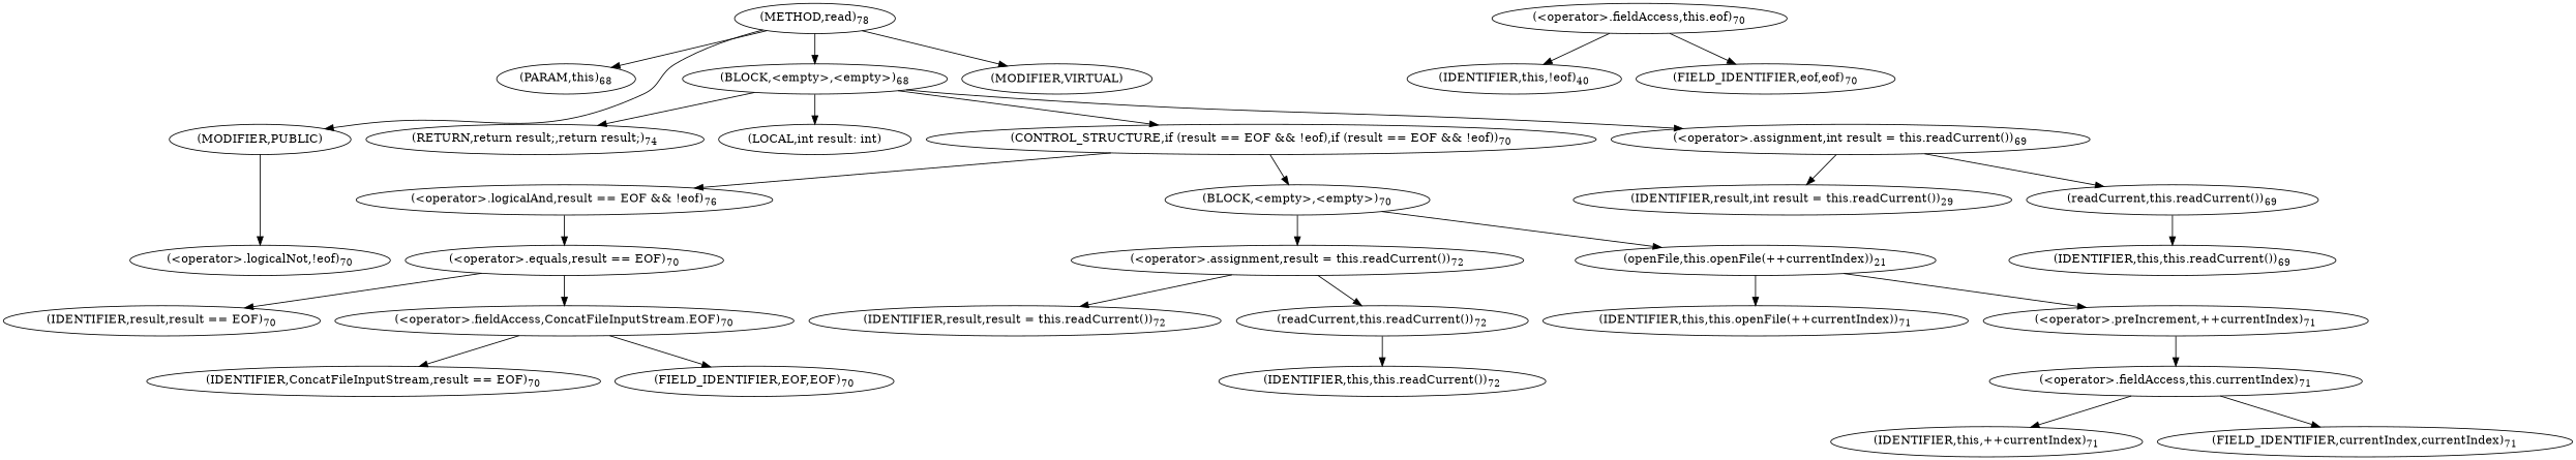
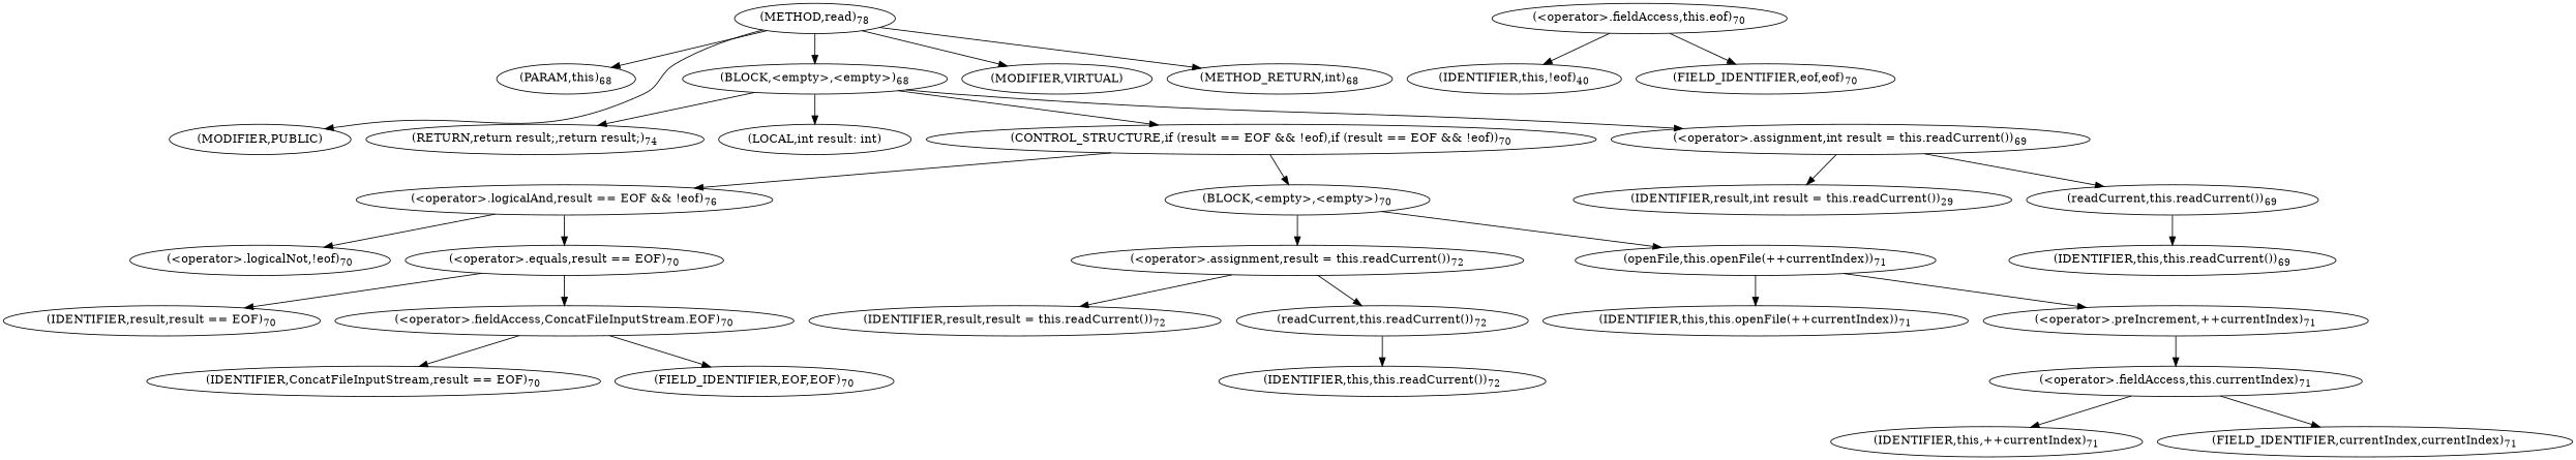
  digraph {
    n1 [label=<(METHOD,read)<SUB>78</SUB>>]
    n2 [label=<(PARAM,this)<SUB>68</SUB>>]
    n3 [label=<(BLOCK,&lt;empty&gt;,&lt;empty&gt;)<SUB>68</SUB>>]
    n4 [label=<(MODIFIER,PUBLIC)>]
    n5 [label=<(MODIFIER,VIRTUAL)>]
+   n6 [label=<(METHOD_RETURN,int)<SUB>68</SUB>>]
    n7 [label=<(LOCAL,int result: int)>]
    n8 [label=<(&lt;operator&gt;.assignment,int result = this.readCurrent())<SUB>69</SUB>>]
    n9 [label=<(CONTROL_STRUCTURE,if (result == EOF &amp;&amp; !eof),if (result == EOF &amp;&amp; !eof))<SUB>70</SUB>>]
    n10 [label=<(RETURN,return result;,return result;)<SUB>74</SUB>>]
    n11 [label=<(IDENTIFIER,result,int result = this.readCurrent())<SUB>29</SUB>>]
    n12 [label=<(readCurrent,this.readCurrent())<SUB>69</SUB>>]
    n13 [label=<(&lt;operator&gt;.logicalAnd,result == EOF &amp;&amp; !eof)<SUB>76</SUB>>]
    n14 [label=<(BLOCK,&lt;empty&gt;,&lt;empty&gt;)<SUB>70</SUB>>]
    n15 [label=<(IDENTIFIER,this,this.readCurrent())<SUB>69</SUB>>]
    n16 [label=<(&lt;operator&gt;.equals,result == EOF)<SUB>70</SUB>>]
    n17 [label=<(&lt;operator&gt;.logicalNot,!eof)<SUB>70</SUB>>]
-   n18 [label=<(openFile,this.openFile(++currentIndex))<SUB>21</SUB>>]
+   n18 [label=<(openFile,this.openFile(++currentIndex))<SUB>71</SUB>>]
    n19 [label=<(&lt;operator&gt;.assignment,result = this.readCurrent())<SUB>72</SUB>>]
    n20 [label=<(IDENTIFIER,result,result == EOF)<SUB>70</SUB>>]
    n21 [label=<(&lt;operator&gt;.fieldAccess,ConcatFileInputStream.EOF)<SUB>70</SUB>>]
    n22 [label=<(IDENTIFIER,ConcatFileInputStream,result == EOF)<SUB>70</SUB>>]
    n23 [label=<(FIELD_IDENTIFIER,EOF,EOF)<SUB>70</SUB>>]
    n24 [label=<(&lt;operator&gt;.fieldAccess,this.eof)<SUB>70</SUB>>]
    n25 [label=<(IDENTIFIER,this,!eof)<SUB>40</SUB>>]
    n26 [label=<(FIELD_IDENTIFIER,eof,eof)<SUB>70</SUB>>]
    n27 [label=<(IDENTIFIER,this,this.openFile(++currentIndex))<SUB>71</SUB>>]
    n28 [label=<(&lt;operator&gt;.preIncrement,++currentIndex)<SUB>71</SUB>>]
    n29 [label=<(IDENTIFIER,result,result = this.readCurrent())<SUB>72</SUB>>]
    n30 [label=<(readCurrent,this.readCurrent())<SUB>72</SUB>>]
    n31 [label=<(&lt;operator&gt;.fieldAccess,this.currentIndex)<SUB>71</SUB>>]
    n32 [label=<(IDENTIFIER,this,++currentIndex)<SUB>71</SUB>>]
    n33 [label=<(FIELD_IDENTIFIER,currentIndex,currentIndex)<SUB>71</SUB>>]
    n34 [label=<(IDENTIFIER,this,this.readCurrent())<SUB>72</SUB>>]
    n1 -> n2
    n1 -> n3
    n1 -> n4
    n1 -> n5
+   n1 -> n6
    n3 -> n7
    n3 -> n8
    n3 -> n9
    n3 -> n10
    n8 -> n11
    n8 -> n12
    n9 -> n13
    n9 -> n14
    n12 -> n15
    n13 -> n16
-   n4 -> n17
+   n13 -> n17
    n14 -> n18
    n14 -> n19
    n16 -> n20
    n16 -> n21
    n18 -> n27
    n18 -> n28
    n19 -> n29
    n19 -> n30
    n21 -> n22
    n21 -> n23
    n24 -> n25
    n24 -> n26
    n28 -> n31
    n30 -> n34
    n31 -> n32
    n31 -> n33
  }
